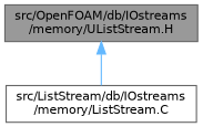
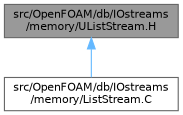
  digraph {
    node [fontname=Helvetica fontsize=10 shape=box style=filled]
    n1 [color=gray40 fillcolor=grey60 fontcolor=black height=0.2 label="src/OpenFOAM/db/IOstreams\l/memory/UListStream.H" width=0.4]
-   n2 [color=grey40 fillcolor=white height=0.2 label="src/ListStream/db/IOstreams\l/memory/ListStream.C" width=0.4]
+   n2 [color=grey40 fillcolor=white height=0.2 label="src/OpenFOAM/db/IOstreams\l/memory/ListStream.C" width=0.4]
    n1 -> n2 [color=steelblue1 dir=back fontname=Helvetica fontsize=10 labelfontname=Helvetica labelfontsize=10 style=solid]
  }
